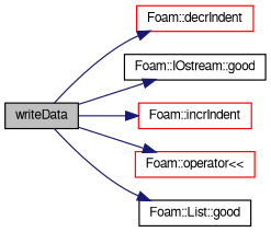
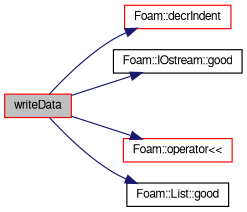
  digraph {
    rankdir=LR
    node [color=black fontname=FreeSans fontsize=10 shape=record]
    edge [color=midnightblue fontname=FreeSans fontsize=10 labelfontname=FreeSans labelfontsize=10 style=solid]
-   n1 [fillcolor=grey75 fontcolor=black height=0.2 label=writeData style=filled width=0.4]
+   n1 [color=red fillcolor=grey75 fontcolor=black height=0.2 label=writeData style=filled width=0.4]
    n2 [color=red height=0.2 label="Foam::decrIndent" width=0.4]
    n3 [height=0.2 label="Foam::IOstream::good" width=0.4]
-   n4 [color=red height=0.2 label="Foam::incrIndent" width=0.4]
    n5 [color=red height=0.2 label="Foam::operator\<\<" width=0.4]
    n6 [height=0.2 label="Foam::List::good" width=0.4]
    n1 -> n2
    n1 -> n3
-   n1 -> n4
    n1 -> n5
    n1 -> n6
  }
